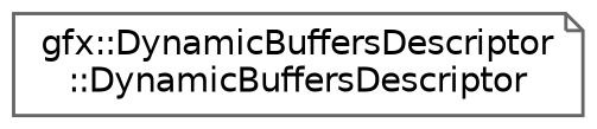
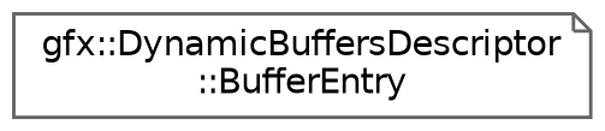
  digraph {
    rankdir=LR
-   n1 [color=grey40 fillcolor=white fontname=Helvetica fontsize=10 height=0.2 label="gfx::DynamicBuffersDescriptor\l::DynamicBuffersDescriptor" shape=note style=filled width=0.4]
+   n1 [color=grey40 fillcolor=white fontname=Helvetica fontsize=10 height=0.2 label="gfx::DynamicBuffersDescriptor\l::BufferEntry" shape=note style=filled width=0.4]
  }
